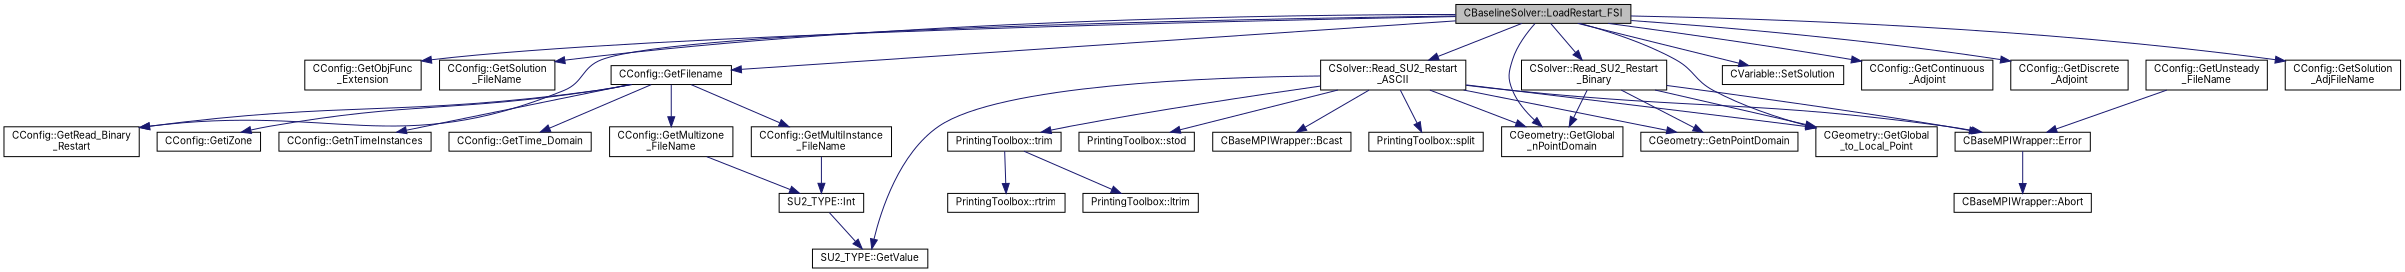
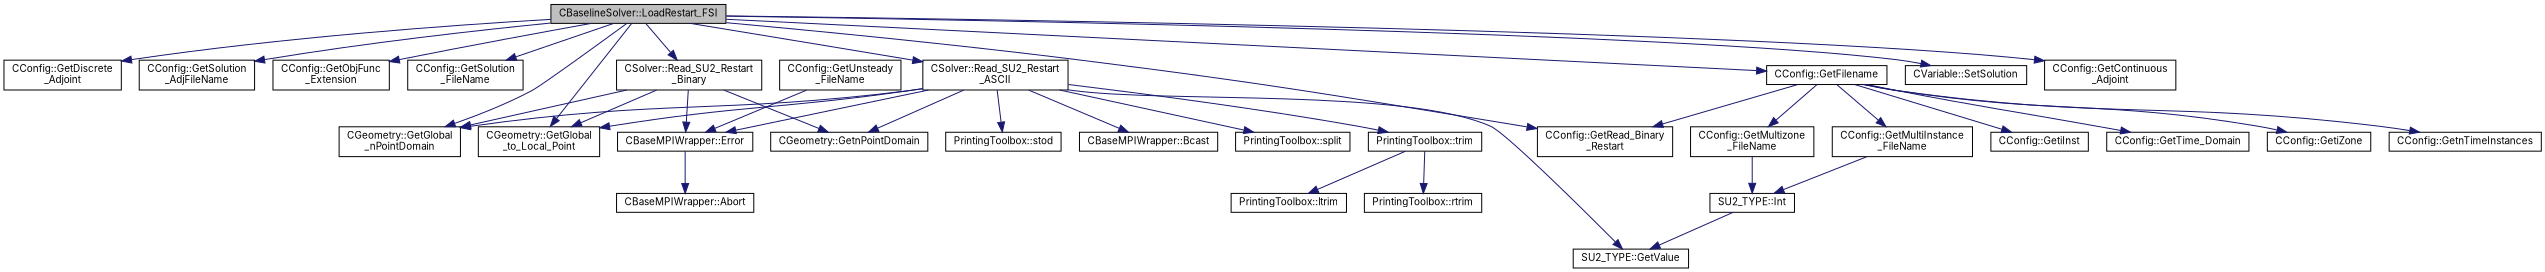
  digraph {
    fontname=Inter
    rankdir=TB
    node [color=black fillcolor=white fontname=Inter fontsize=10 shape=record style=filled]
    edge [color=midnightblue fontname=Inter fontsize=10 labelfontname=Helvetica labelfontsize=10 style=solid]
    n1 [fillcolor=grey75 fontcolor=black height=0.2 label="CBaselineSolver::LoadRestart_FSI" width=0.4]
    n2 [height=0.2 label="CConfig::GetContinuous\l_Adjoint" width=0.4]
    n3 [height=0.2 label="CConfig::GetDiscrete\l_Adjoint" width=0.4]
    n4 [height=0.2 label="CConfig::GetSolution\l_AdjFileName" width=0.4]
    n5 [height=0.2 label="CConfig::GetObjFunc\l_Extension" width=0.4]
    n6 [height=0.2 label="CConfig::GetSolution\l_FileName" width=0.4]
    n7 [height=0.2 label="CConfig::GetFilename" width=0.4]
    n8 [height=0.2 label="CConfig::GetRead_Binary\l_Restart" width=0.4]
    n9 [height=0.2 label="CSolver::Read_SU2_Restart\l_Binary" width=0.4]
    n10 [height=0.2 label="CGeometry::GetGlobal\l_nPointDomain" width=0.4]
    n11 [height=0.2 label="CGeometry::GetGlobal\l_to_Local_Point" width=0.4]
    n12 [height=0.2 label="CSolver::Read_SU2_Restart\l_ASCII" width=0.4]
    n13 [height=0.2 label="CVariable::SetSolution" width=0.4]
    n14 [height=0.2 label="CConfig::GetMultizone\l_FileName" width=0.4]
    n15 [height=0.2 label="CConfig::GetiZone" width=0.4]
    n16 [height=0.2 label="CConfig::GetnTimeInstances" width=0.4]
    n17 [height=0.2 label="CConfig::GetMultiInstance\l_FileName" width=0.4]
+   n18 [height=0.2 label="CConfig::GetiInst" width=0.4]
    n19 [height=0.2 label="CConfig::GetTime_Domain" width=0.4]
    n20 [height=0.2 label="CBaseMPIWrapper::Error" width=0.4]
    n21 [height=0.2 label="CGeometry::GetnPointDomain" width=0.4]
    n22 [height=0.2 label="SU2_TYPE::GetValue" width=0.4]
    n23 [height=0.2 label="CBaseMPIWrapper::Bcast" width=0.4]
    n24 [height=0.2 label="PrintingToolbox::split" width=0.4]
    n25 [height=0.2 label="PrintingToolbox::trim" width=0.4]
    n26 [height=0.2 label="PrintingToolbox::stod" width=0.4]
    n27 [height=0.2 label="SU2_TYPE::Int" width=0.4]
    n28 [height=0.2 label="CConfig::GetUnsteady\l_FileName" width=0.4]
    n29 [height=0.2 label="CBaseMPIWrapper::Abort" width=0.4]
    n30 [height=0.2 label="PrintingToolbox::ltrim" width=0.4]
    n31 [height=0.2 label="PrintingToolbox::rtrim" width=0.4]
    n1 -> n2
    n1 -> n3
    n1 -> n4
    n1 -> n5
    n1 -> n6
    n1 -> n7
    n1 -> n8
    n1 -> n9
    n1 -> n10
    n1 -> n11
    n1 -> n12
    n1 -> n13
    n7 -> n8
    n7 -> n14
    n7 -> n15
    n7 -> n16
    n7 -> n17
+   n7 -> n18
    n7 -> n19
    n9 -> n10
    n9 -> n11
    n9 -> n20
    n9 -> n21
    n12 -> n10
    n12 -> n11
    n12 -> n20
    n12 -> n21
    n12 -> n22
    n12 -> n23
    n12 -> n24
    n12 -> n25
    n12 -> n26
    n14 -> n27
    n17 -> n27
    n20 -> n29
    n25 -> n30
    n25 -> n31
    n27 -> n22
    n28 -> n20
  }
